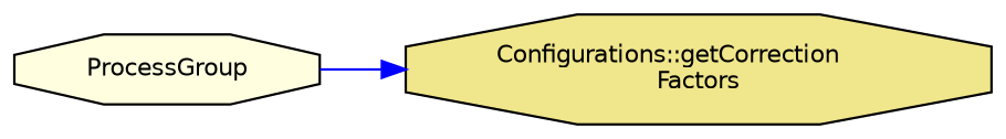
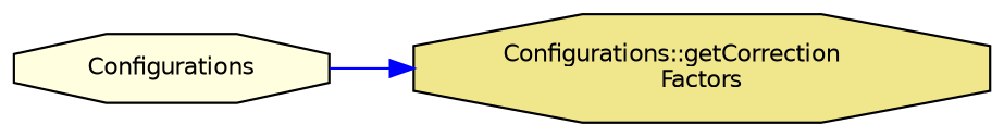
  digraph {
    rankdir=RL
    node [color=black fontname=Helvetica fontsize=10 shape=octagon style=filled]
    n1 [fillcolor=khaki fontcolor=black height=0.2 label="Configurations::getCorrection\lFactors" width=0.4]
-   n2 [fillcolor=lightyellow height=0.2 label=ProcessGroup width=0.4]
+   n2 [fillcolor=lightyellow height=0.2 label=Configurations width=0.4]
    n1 -> n2 [color=blue dir=back fontname=Helvetica fontsize=10 labelfontname=Helvetica labelfontsize=10 style=solid]
  }
